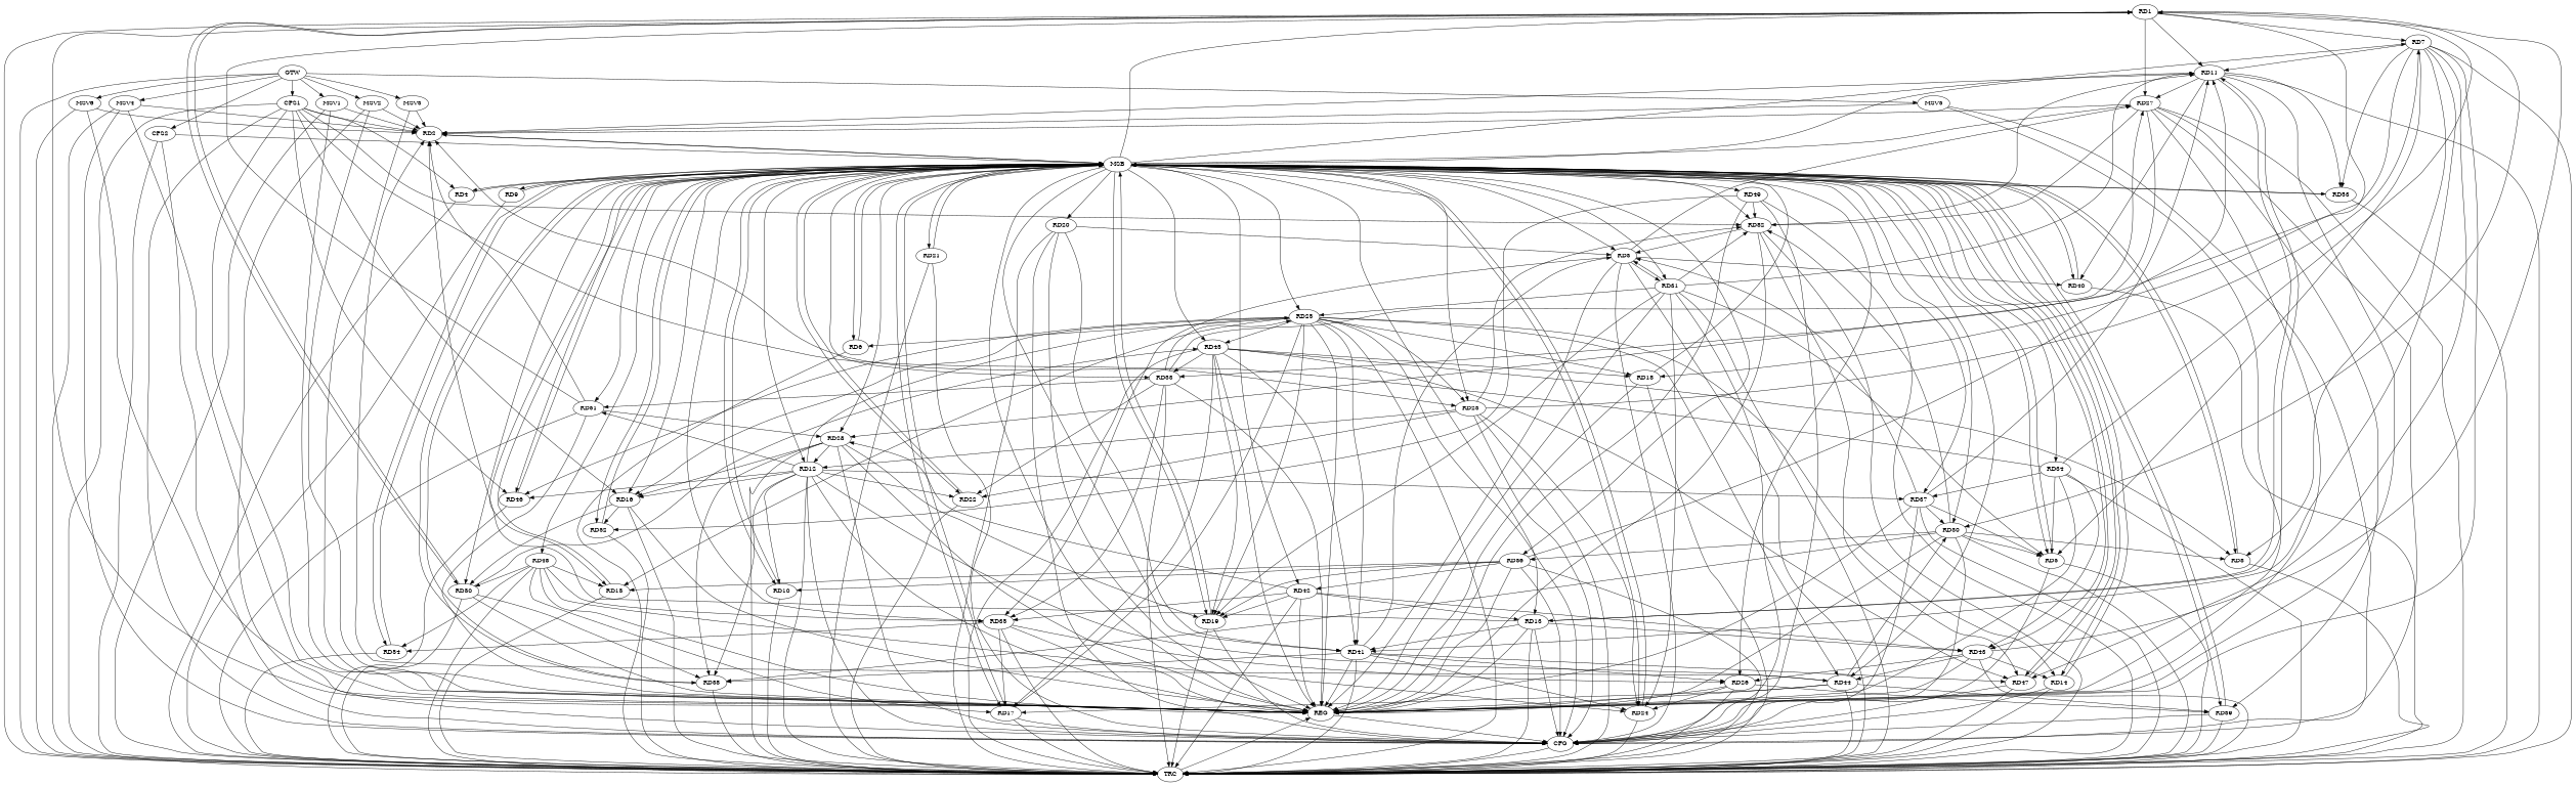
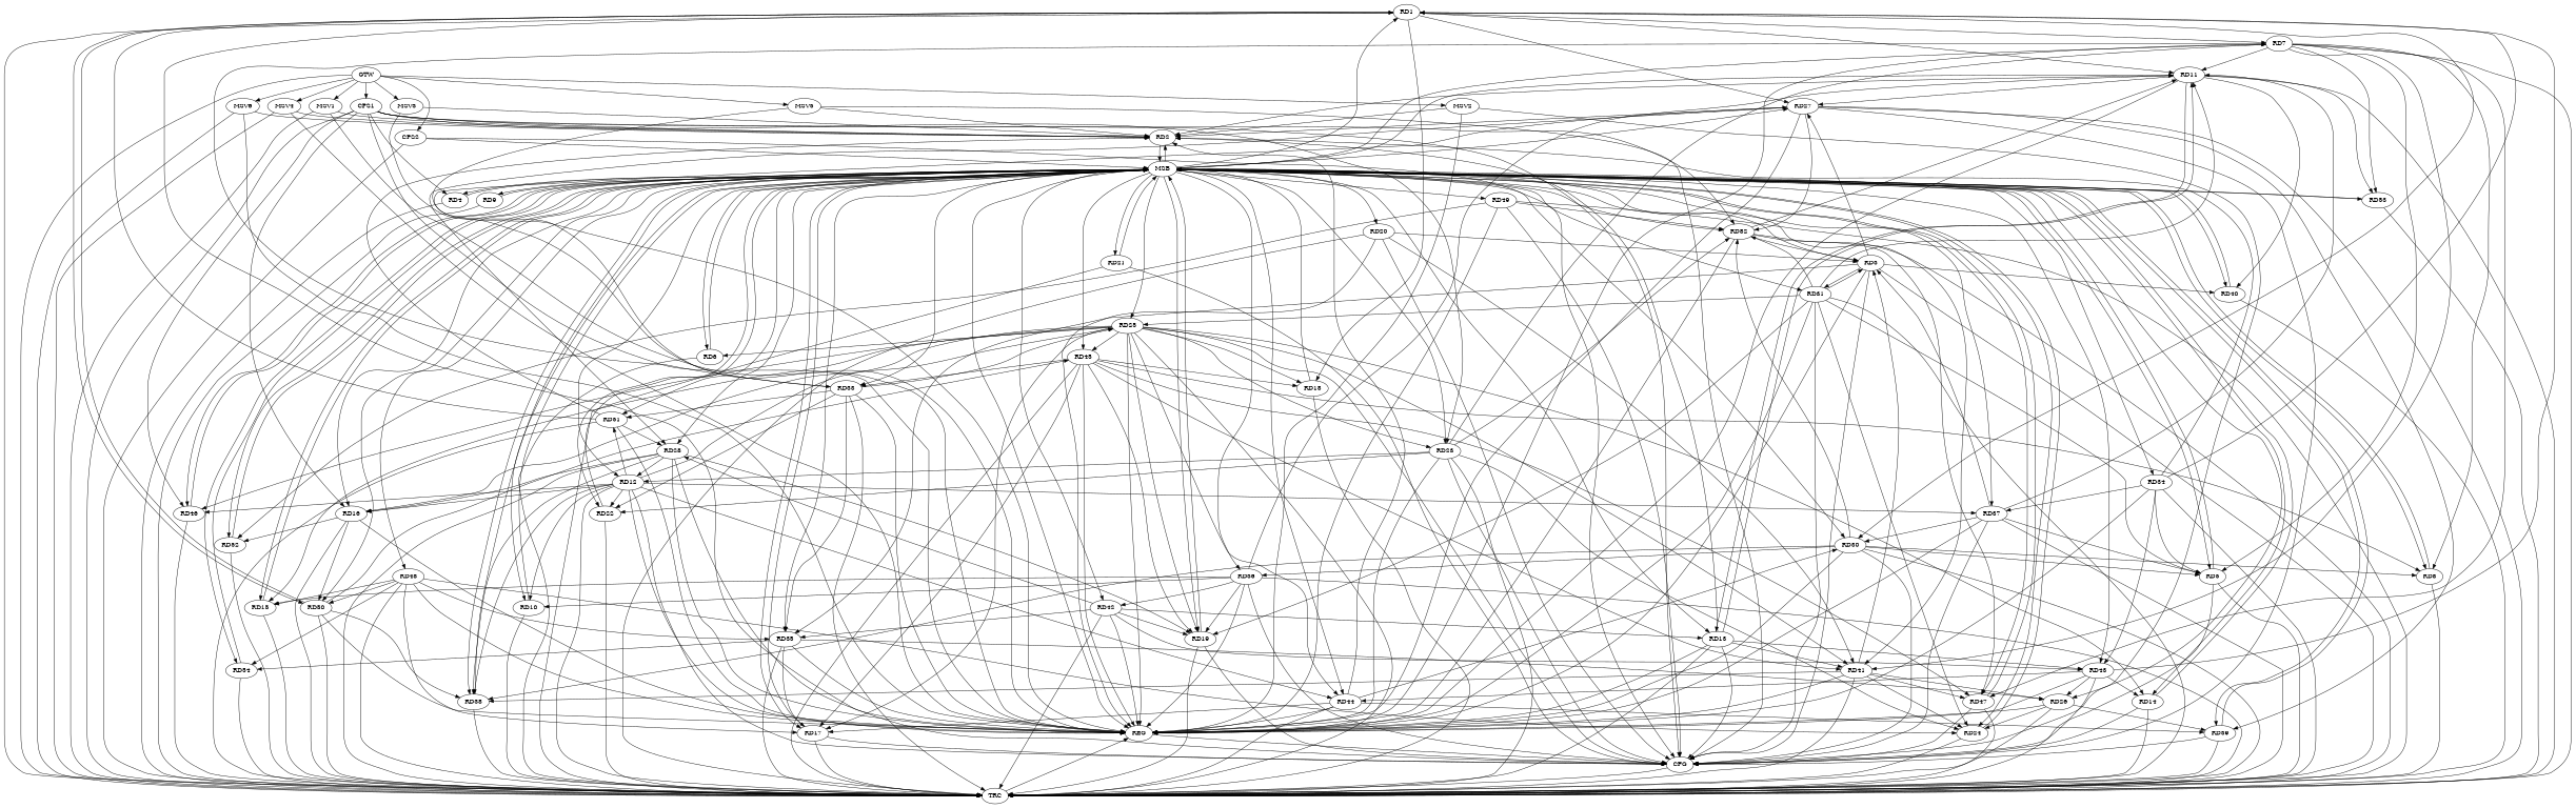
  strict digraph {
    n1 [label=RD1]
    n2 [label=RD7]
    n3 [label=RD11]
    n4 [label=RD18]
    n5 [label=RD27]
    n6 [label=RD30]
    n7 [label=RD50]
    n8 [label=REG]
    n9 [label=TRC]
    n10 [label=RD5]
    n11 [label=RD8]
    n12 [label=RD33]
    n13 [label=RD41]
    n14 [label=RD47]
    n15 [label=RD53]
    n16 [label=RD2]
    n17 [label=RD40]
    n18 [label=RD13]
    n19 [label=MSB]
    n20 [label=CFG]
    n21 [label=RD82]
    n22 [label=RD39]
    n23 [label=RD28]
    n24 [label=RD38]
    n25 [label=RD36]
    n26 [label=RD45]
    n27 [label=RD3]
    n28 [label=RD31]
    n29 [label=RD35]
    n30 [label=RD4]
    n31 [label=RD6]
    n32 [label=RD9]
    n33 [label=RD10]
    n34 [label=RD12]
    n35 [label=RD16]
    n36 [label=RD22]
    n37 [label=RD25]
    n38 [label=RD37]
    n39 [label=RD44]
    n40 [label=RD46]
    n41 [label=RD51]
    n42 [label=RD43]
    n43 [label=RD14]
    n44 [label=RD15]
    n45 [label=RD52]
    n46 [label=RD17]
    n47 [label=RD19]
    n48 [label=RD20]
    n49 [label=RD21]
    n50 [label=RD23]
    n51 [label=RD24]
    n52 [label=RD26]
    n53 [label=RD34]
    n54 [label=RD54]
    n55 [label=RD42]
    n56 [label=RD48]
    n57 [label=RD49]
    n58 [label=CPS1]
    n59 [label=CPS2]
    n60 [label=GTW]
    n61 [label=MSV1]
    n62 [label=MSV2]
    n63 [label=MSV3]
    n64 [label=MSV4]
    n65 [label=MSV5]
    n66 [label=MSV6]
    n1 -> n2
    n1 -> n3
    n1 -> n4
    n1 -> n5
    n1 -> n6
    n1 -> n7
    n1 -> n8
    n1 -> n9
    n2 -> n3
    n2 -> n8
    n2 -> n9
    n2 -> n10
    n2 -> n11
    n2 -> n12
    n2 -> n13
    n2 -> n14
    n2 -> n15
    n3 -> n5
    n3 -> n8
    n3 -> n9
    n3 -> n15
    n3 -> n16
    n3 -> n17
    n3 -> n18
    n4 -> n9
    n4 -> n19
    n5 -> n8
    n5 -> n9
    n5 -> n16
    n5 -> n20
    n5 -> n21
    n5 -> n22
    n5 -> n23
    n6 -> n8
    n6 -> n9
    n6 -> n10
    n6 -> n11
    n6 -> n20
    n6 -> n21
    n6 -> n24
    n6 -> n25
    n7 -> n1
    n7 -> n8
    n7 -> n9
    n7 -> n24
    n7 -> n26
    n8 -> n20
    n9 -> n8
    n10 -> n9
    n10 -> n19
    n10 -> n20
    n11 -> n9
    n11 -> n19
    n12 -> n5
    n12 -> n8
    n12 -> n9
    n12 -> n29
    n12 -> n36
    n12 -> n37
    n12 -> n41
    n13 -> n8
    n13 -> n9
    n13 -> n14
    n13 -> n24
    n13 -> n27
    n13 -> n51
    n13 -> n52
    n14 -> n9
    n14 -> n19
    n14 -> n20
    n15 -> n9
    n15 -> n19
    n16 -> n19
    n17 -> n9
    n17 -> n19
    n18 -> n3
    n18 -> n8
    n18 -> n9
    n18 -> n13
    n18 -> n16
    n18 -> n20
    n18 -> n42
    n19 -> n1
    n19 -> n2
    n19 -> n3
    n19 -> n5
    n19 -> n6
    n19 -> n7
    n19 -> n8
    n19 -> n10
    n19 -> n11
    n19 -> n12
    n19 -> n13
    n19 -> n14
    n19 -> n15
    n19 -> n16
    n19 -> n17
    n19 -> n18
    n19 -> n21
    n19 -> n22
    n19 -> n23
    n19 -> n24
    n19 -> n25
    n19 -> n26
    n19 -> n27
    n19 -> n28
    n19 -> n29
    n19 -> n30
    n19 -> n31
    n19 -> n32
    n19 -> n33
    n19 -> n34
    n19 -> n35
    n19 -> n36
    n19 -> n37
    n19 -> n38
    n19 -> n39
    n19 -> n40
    n19 -> n41
    n19 -> n42
    n19 -> n43
    n19 -> n44
    n19 -> n45
    n19 -> n46
    n19 -> n47
    n19 -> n48
    n19 -> n49
    n19 -> n50
    n19 -> n51
    n19 -> n52
    n19 -> n53
    n19 -> n54
    n19 -> n55
    n19 -> n56
    n19 -> n57
    n20 -> n9
    n21 -> n3
    n21 -> n8
    n21 -> n9
    n21 -> n14
    n21 -> n27
    n22 -> n9
    n22 -> n19
    n22 -> n20
    n23 -> n8
    n23 -> n9
    n23 -> n20
    n23 -> n24
    n23 -> n34
    n23 -> n35
    n23 -> n47
    n24 -> n9
    n24 -> n19
    n25 -> n3
    n25 -> n8
    n25 -> n9
    n25 -> n20
    n25 -> n33
    n25 -> n44
    n25 -> n47
    n25 -> n55
    n26 -> n4
    n26 -> n8
    n26 -> n9
    n26 -> n11
    n26 -> n12
    n26 -> n13
    n26 -> n14
    n26 -> n46
    n26 -> n47
    n27 -> n5
    n27 -> n8
    n27 -> n9
    n27 -> n17
    n27 -> n20
    n27 -> n28
    n27 -> n29
    n28 -> n3
    n28 -> n8
    n28 -> n9
    n28 -> n10
    n28 -> n20
    n28 -> n21
    n28 -> n27
    n28 -> n37
    n28 -> n47
    n28 -> n51
    n29 -> n8
    n29 -> n9
    n29 -> n46
    n29 -> n52
    n29 -> n54
    n30 -> n9
    n30 -> n19
    n31 -> n9
    n31 -> n19
    n32 -> n9
    n32 -> n19
    n33 -> n9
    n33 -> n19
    n34 -> n8
    n34 -> n9
    n34 -> n20
    n34 -> n24
    n34 -> n33
    n34 -> n35
    n34 -> n36
    n34 -> n37
    n34 -> n38
    n34 -> n39
    n34 -> n40
    n34 -> n41
    n35 -> n7
    n35 -> n8
    n35 -> n9
    n35 -> n45
    n36 -> n9
    n36 -> n19
    n37 -> n4
    n37 -> n8
    n37 -> n9
    n37 -> n13
    n37 -> n20
    n37 -> n26
    n37 -> n31
    n37 -> n35
    n37 -> n39
    n37 -> n40
    n37 -> n43
    n37 -> n44
    n37 -> n46
    n37 -> n47
    n37 -> n50
    n38 -> n3
    n38 -> n6
    n38 -> n8
    n38 -> n9
    n38 -> n10
    n38 -> n20
    n38 -> n27
    n39 -> n6
    n39 -> n8
    n39 -> n9
    n39 -> n16
    n39 -> n22
    n39 -> n46
    n40 -> n9
    n40 -> n19
    n41 -> n1
    n41 -> n8
    n41 -> n9
    n41 -> n16
    n41 -> n23
    n42 -> n1
    n42 -> n8
    n42 -> n9
    n42 -> n39
    n42 -> n43
    n42 -> n52
    n43 -> n9
    n43 -> n19
    n43 -> n20
    n44 -> n9
    n44 -> n19
    n45 -> n9
    n45 -> n19
    n46 -> n9
    n46 -> n19
    n46 -> n20
    n47 -> n9
    n47 -> n19
    n47 -> n20
    n48 -> n8
    n48 -> n9
    n48 -> n13
    n48 -> n20
    n48 -> n27
    n49 -> n9
    n49 -> n19
    n49 -> n20
    n50 -> n2
-   n4 -> n8
+   n50 -> n8
    n50 -> n9
    n50 -> n20
    n50 -> n21
    n50 -> n34
    n50 -> n36
    n50 -> n51
    n51 -> n9
    n51 -> n19
    n52 -> n8
    n52 -> n9
    n52 -> n22
    n52 -> n51
    n53 -> n1
    n53 -> n8
    n53 -> n9
    n53 -> n10
    n53 -> n16
    n53 -> n38
    n53 -> n42
    n54 -> n9
    n54 -> n19
    n55 -> n8
    n55 -> n9
    n55 -> n18
    n55 -> n23
    n55 -> n29
    n55 -> n42
    n55 -> n47
    n56 -> n7
    n56 -> n8
    n56 -> n9
    n56 -> n29
    n56 -> n44
    n56 -> n46
    n56 -> n51
    n56 -> n54
    n57 -> n8
    n57 -> n9
    n57 -> n20
    n57 -> n21
    n57 -> n45
    n58 -> n8
    n58 -> n9
    n58 -> n16
    n58 -> n20
    n58 -> n21
    n58 -> n30
    n58 -> n35
    n58 -> n40
    n58 -> n50
    n59 -> n9
    n59 -> n19
    n59 -> n20
    n60 -> n9
    n60 -> n58
    n60 -> n59
    n60 -> n61
    n60 -> n62
    n60 -> n63
    n60 -> n64
    n60 -> n65
    n60 -> n66
    n61 -> n8
    n61 -> n9
    n61 -> n16
    n62 -> n8
    n62 -> n16
    n62 -> n20
    n63 -> n8
    n63 -> n16
    n64 -> n8
    n64 -> n9
    n64 -> n16
-   n64 -> n20
    n65 -> n8
    n65 -> n16
    n65 -> n20
    n66 -> n8
    n66 -> n9
    n66 -> n16
  }
